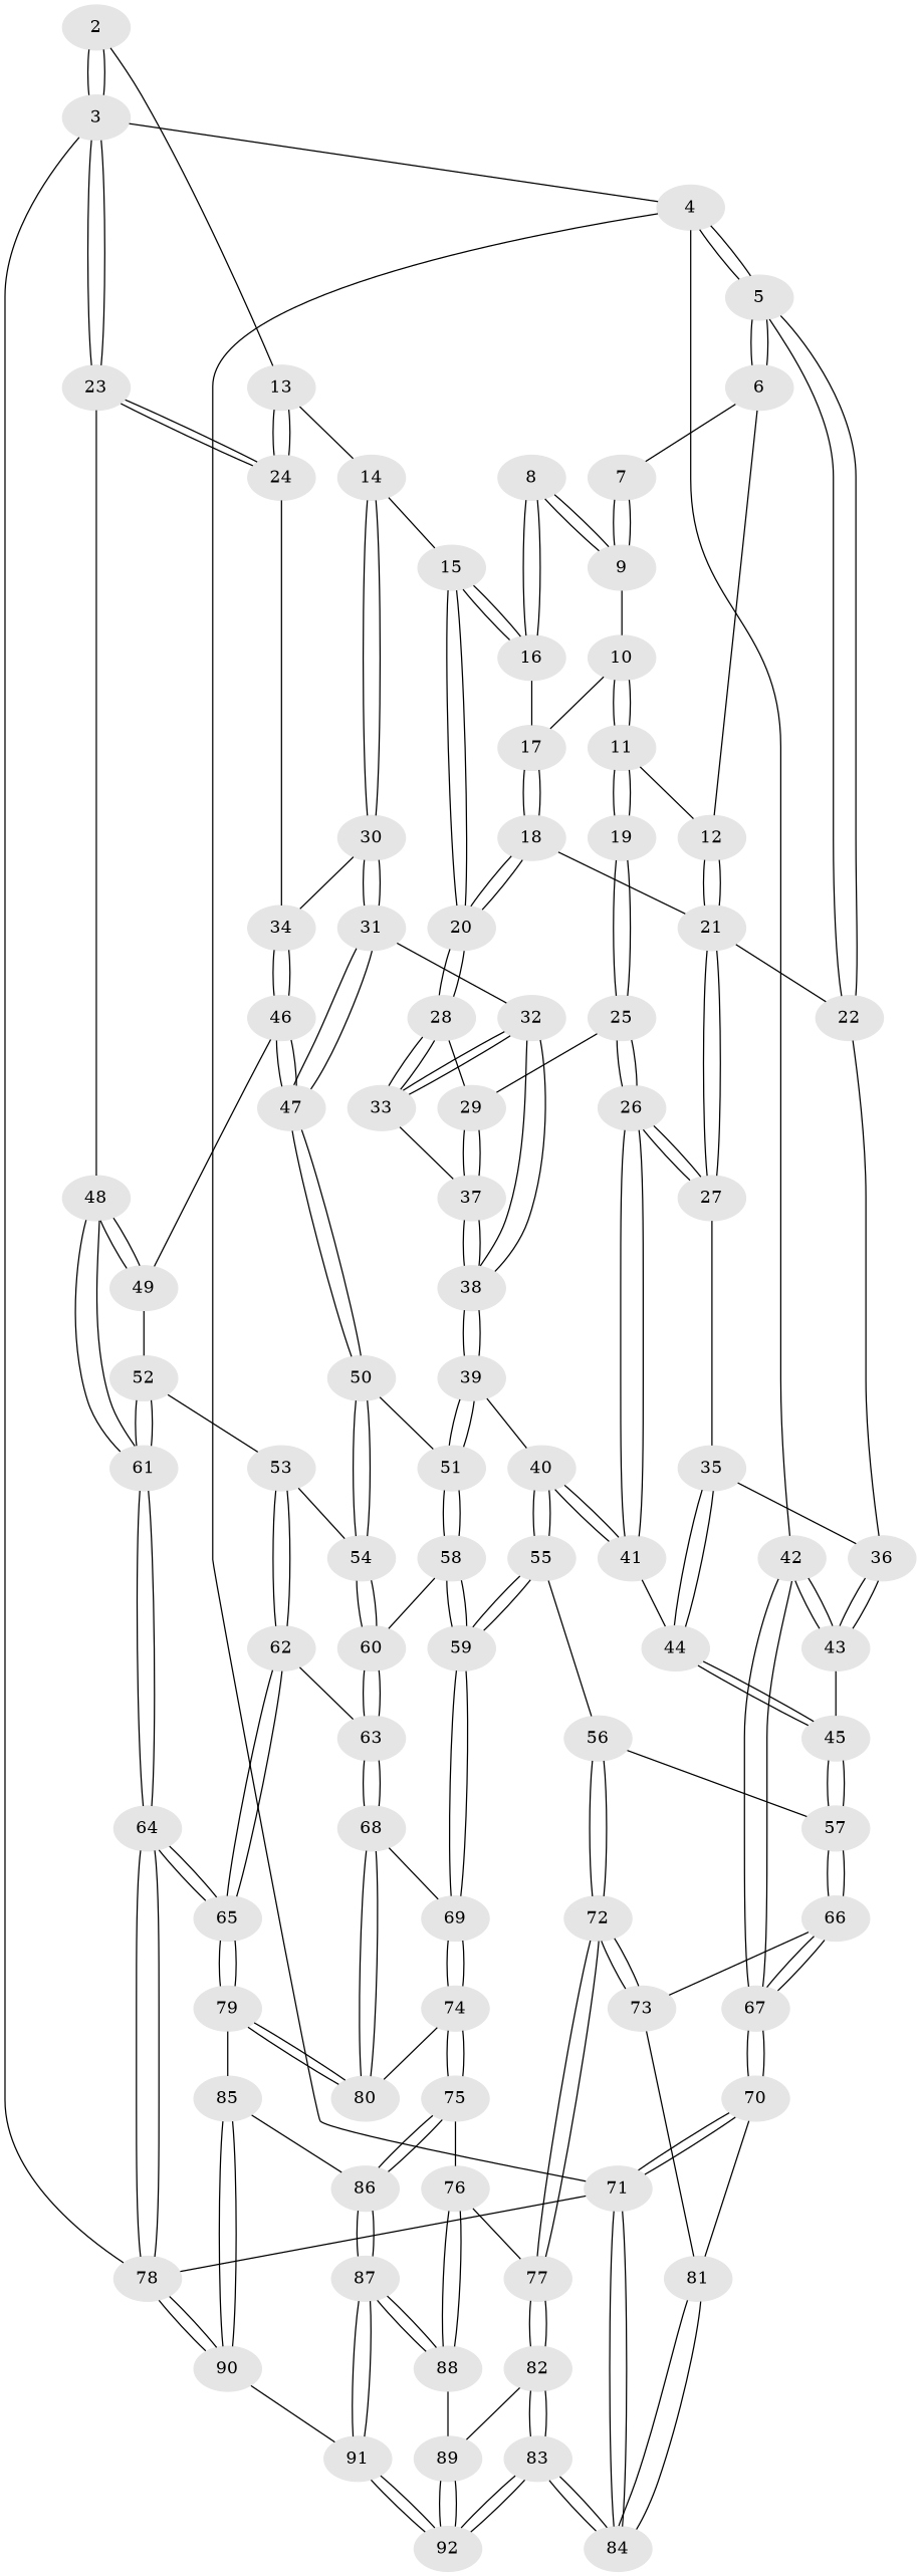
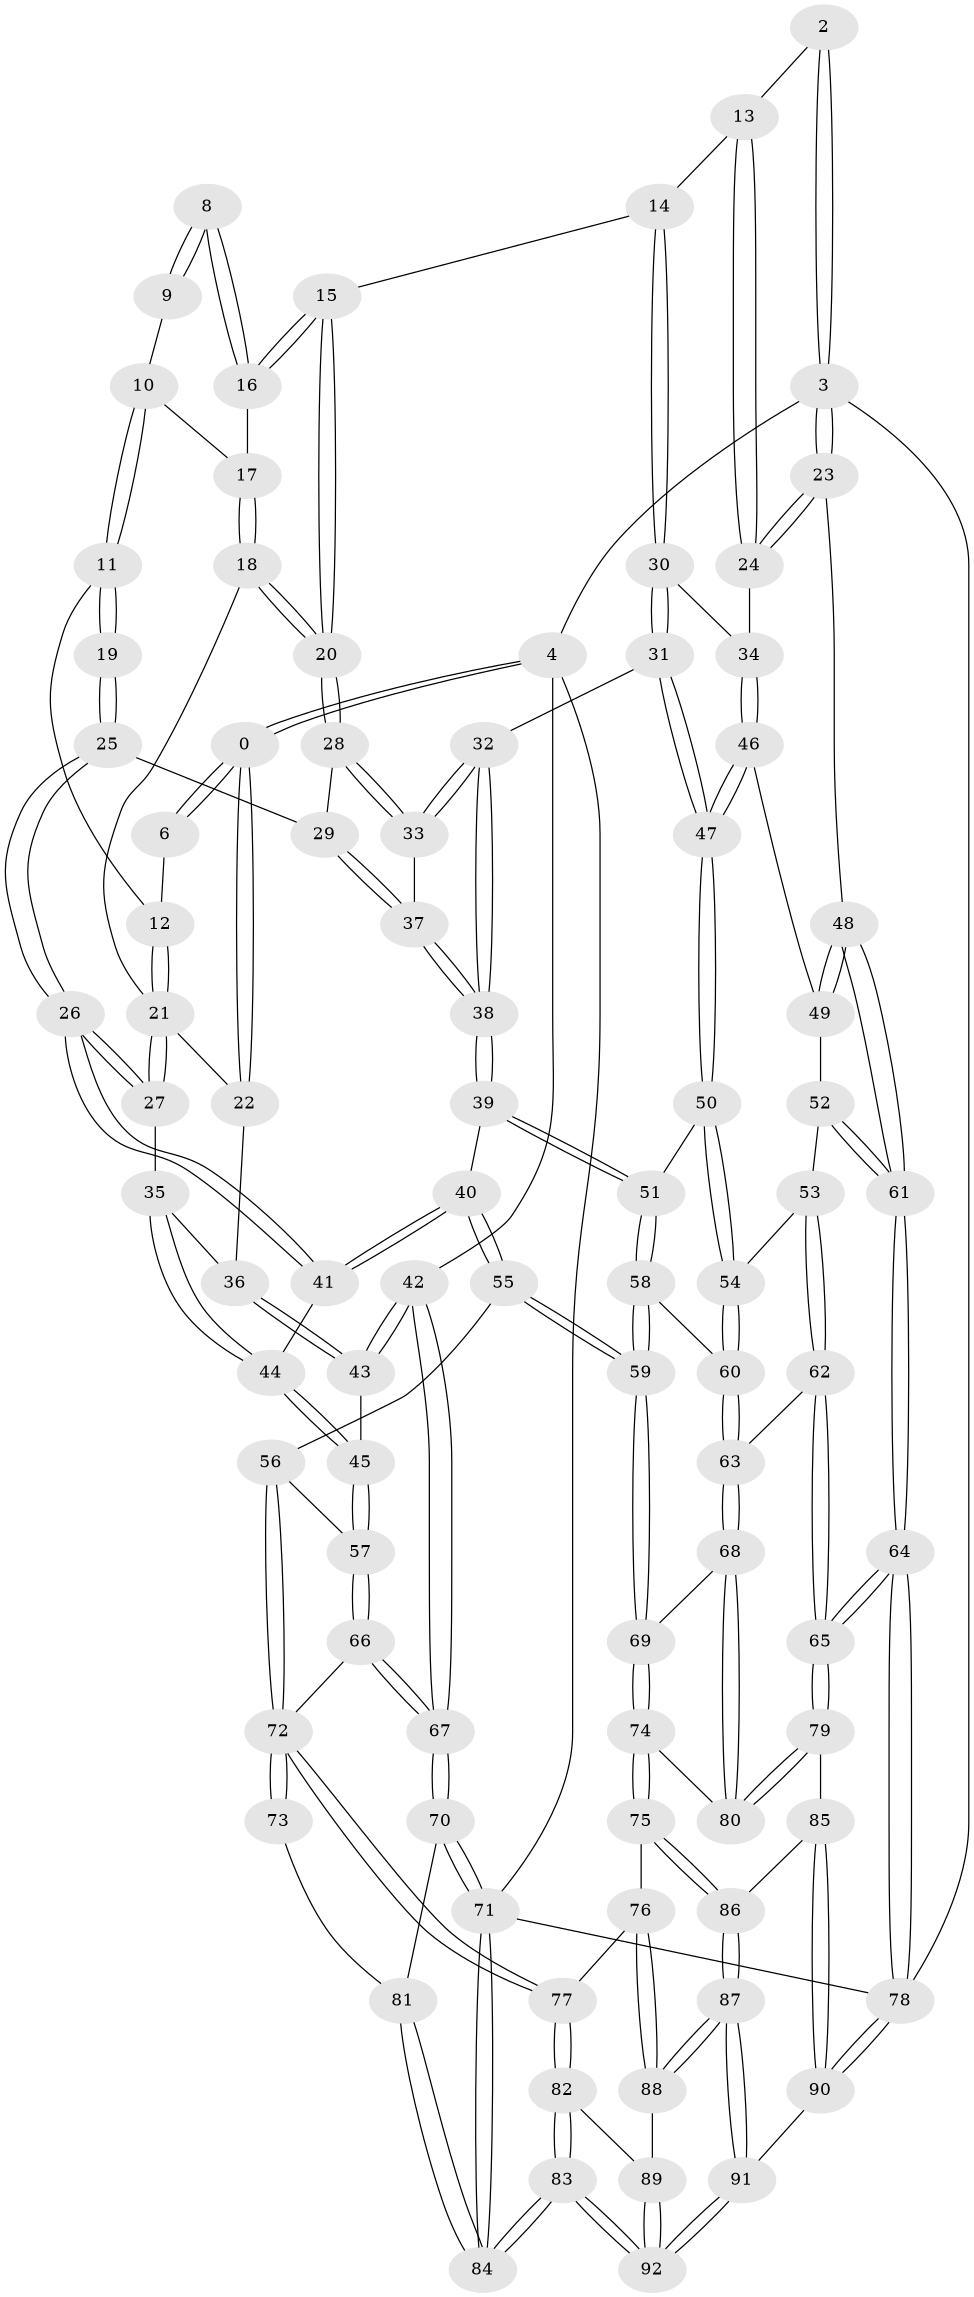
  graph {
    node [color=gray90 style=filled]
    2
    3
    13
    8
    9
    16
    4
    23
    78
    14
    24
-   5
+   5 [label=0]
    42
    71
    48
    90
    6
    22
    43
    67
    84
-   7
    12
    36
    21
    10
    17
    11
    19
    18
    25
    27
    15
    30
    34
    20
    31
    28
    26
    29
    33
    35
    49
    61
    46
    41
    37
    44
    38
    32
    47
    50
    39
    45
    40
    51
    55
    58
    56
    59
    70
    57
    66
    52
    54
    64
    53
    60
    62
    63
    65
    72
    69
    73
    77
    74
    68
    79
    80
    85
    81
    75
    82
    76
    86
    88
    87
    89
    83
    91
    92
    2 -- 3
    2 -- 3
    2 -- 13
    3 -- 4
    3 -- 23
    3 -- 23
    3 -- 78
    13 -- 14
    13 -- 24
    13 -- 24
    8 -- 9
    8 -- 9
    8 -- 16
    8 -- 16
    9 -- 10
    16 -- 17
    4 -- 5
    4 -- 5
    4 -- 42
    4 -- 71
    23 -- 24
    23 -- 24
    23 -- 48
    78 -- 90
    78 -- 90
    14 -- 15
    14 -- 30
    14 -- 30
    24 -- 34
    5 -- 6
    5 -- 6
    5 -- 22
    5 -- 22
    42 -- 43
    42 -- 43
    42 -- 67
    42 -- 67
    71 -- 78
    71 -- 84
    71 -- 84
    48 -- 49
    48 -- 49
    48 -- 61
    48 -- 61
    90 -- 91
-   6 -- 7
    6 -- 12
    22 -- 36
    43 -- 45
    67 -- 70
    67 -- 70
-   7 -- 9
-   7 -- 9
    12 -- 21
    12 -- 21
    36 -- 43
    36 -- 43
    21 -- 22
    21 -- 27
    21 -- 27
    10 -- 17
    10 -- 11
    10 -- 11
    17 -- 18
    17 -- 18
    11 -- 12
    11 -- 19
    11 -- 19
    19 -- 25
    19 -- 25
    18 -- 21
    18 -- 20
    18 -- 20
    25 -- 26
    25 -- 26
    25 -- 29
    27 -- 35
    15 -- 16
    15 -- 16
    15 -- 20
    15 -- 20
    30 -- 34
    30 -- 31
    30 -- 31
    34 -- 46
    34 -- 46
    20 -- 28
    20 -- 28
    31 -- 32
    31 -- 47
    31 -- 47
    28 -- 29
    28 -- 33
    28 -- 33
    26 -- 27
    26 -- 27
    26 -- 41
    26 -- 41
    29 -- 37
    29 -- 37
    33 -- 37
    35 -- 36
    35 -- 44
    35 -- 44
    49 -- 52
    61 -- 64
    61 -- 64
    46 -- 49
    46 -- 47
    46 -- 47
    41 -- 44
    37 -- 38
    37 -- 38
    44 -- 45
    44 -- 45
    38 -- 39
    38 -- 39
    32 -- 33
    32 -- 33
    32 -- 38
    32 -- 38
    47 -- 50
    47 -- 50
    50 -- 51
    50 -- 54
    50 -- 54
    39 -- 40
    39 -- 51
    39 -- 51
    45 -- 57
    45 -- 57
    40 -- 41
    40 -- 41
    40 -- 55
    40 -- 55
    51 -- 58
    51 -- 58
    55 -- 56
    55 -- 59
    55 -- 59
    58 -- 59
    58 -- 59
    58 -- 60
    56 -- 57
    56 -- 72
    56 -- 72
    59 -- 69
    59 -- 69
    70 -- 71
    70 -- 71
    70 -- 81
    57 -- 66
    57 -- 66
    66 -- 67
    66 -- 67
-   66 -- 73
+   66 -- 72
    52 -- 61
    52 -- 61
    52 -- 53
    54 -- 60
    54 -- 60
    64 -- 78
    64 -- 78
    64 -- 65
    64 -- 65
    53 -- 54
    53 -- 62
    53 -- 62
    60 -- 63
    60 -- 63
    62 -- 63
    62 -- 65
    62 -- 65
    63 -- 68
    63 -- 68
    65 -- 79
    65 -- 79
    72 -- 73
    72 -- 73
    72 -- 77
    72 -- 77
    69 -- 74
    69 -- 74
    73 -- 81
    77 -- 82
    77 -- 82
    74 -- 80
    74 -- 75
    74 -- 75
    68 -- 69
    68 -- 80
    68 -- 80
    79 -- 80
    79 -- 80
    79 -- 85
    85 -- 90
    85 -- 90
    85 -- 86
    81 -- 84
    81 -- 84
    75 -- 76
    75 -- 86
    75 -- 86
    82 -- 89
    82 -- 83
    82 -- 83
    76 -- 77
    76 -- 88
    76 -- 88
    86 -- 87
    86 -- 87
    88 -- 89
    87 -- 88
    87 -- 88
    87 -- 91
    87 -- 91
    89 -- 92
    89 -- 92
    83 -- 84
    83 -- 84
    83 -- 92
    83 -- 92
    91 -- 92
    91 -- 92
  }
